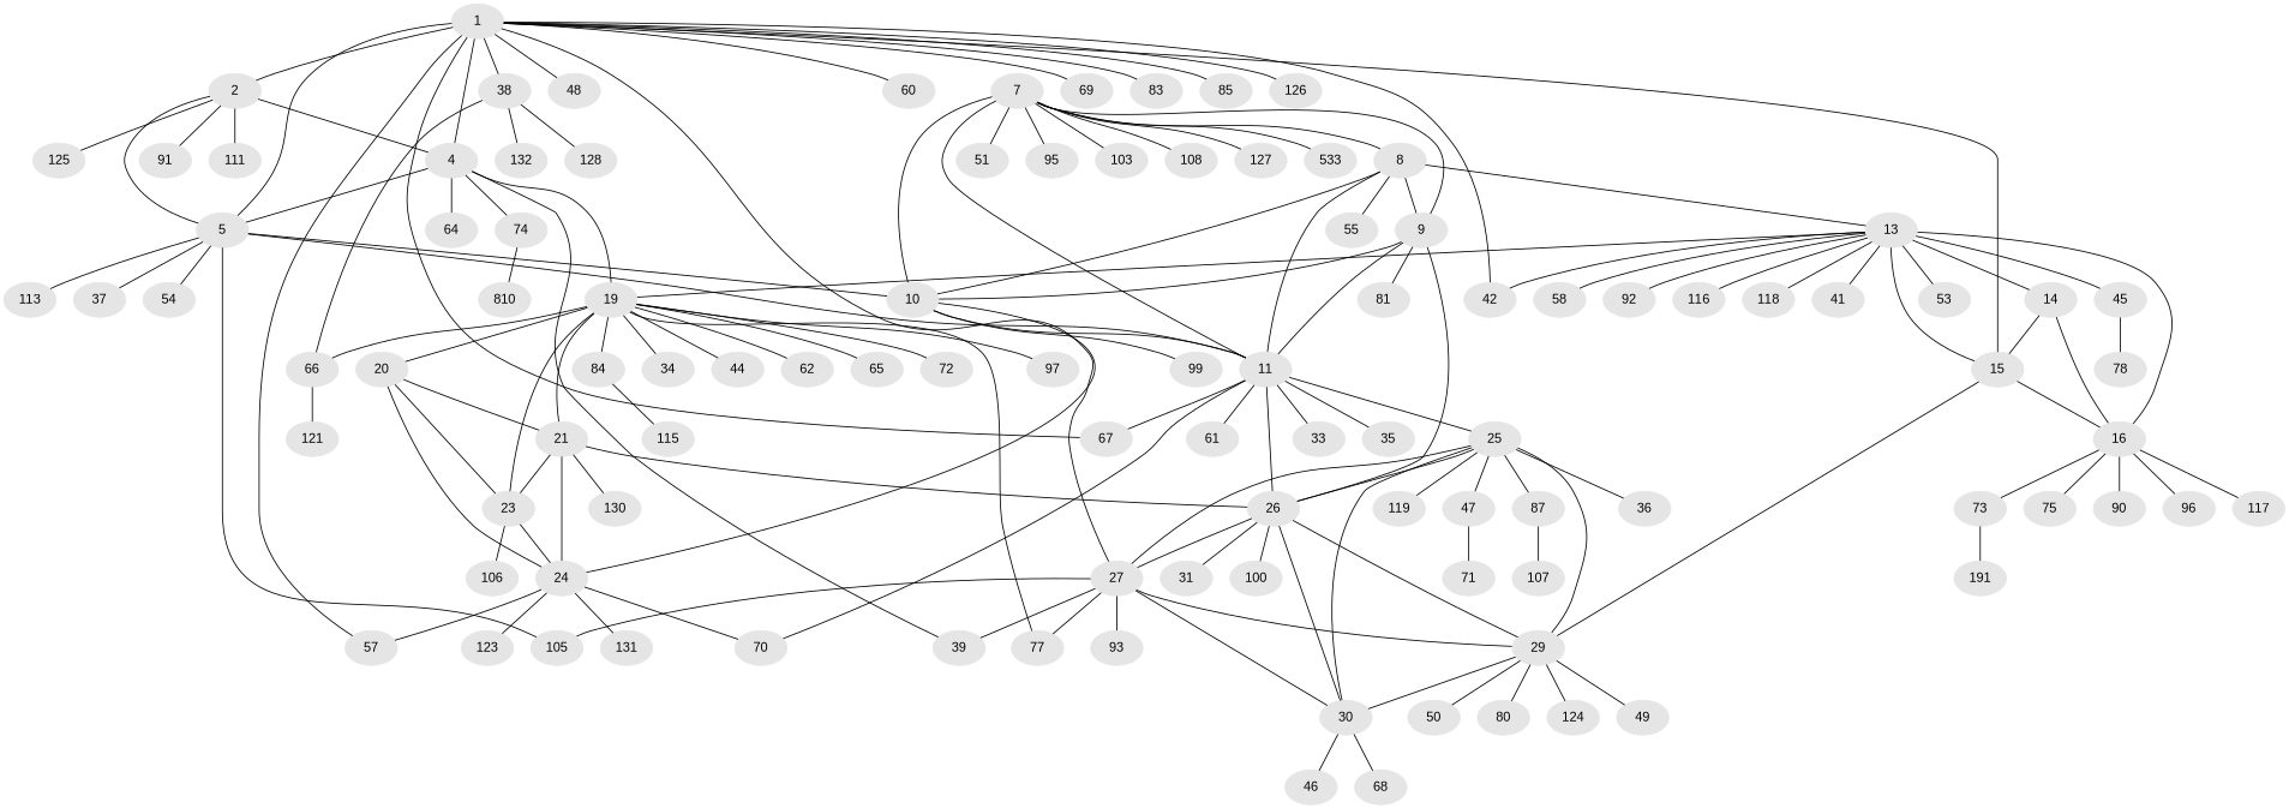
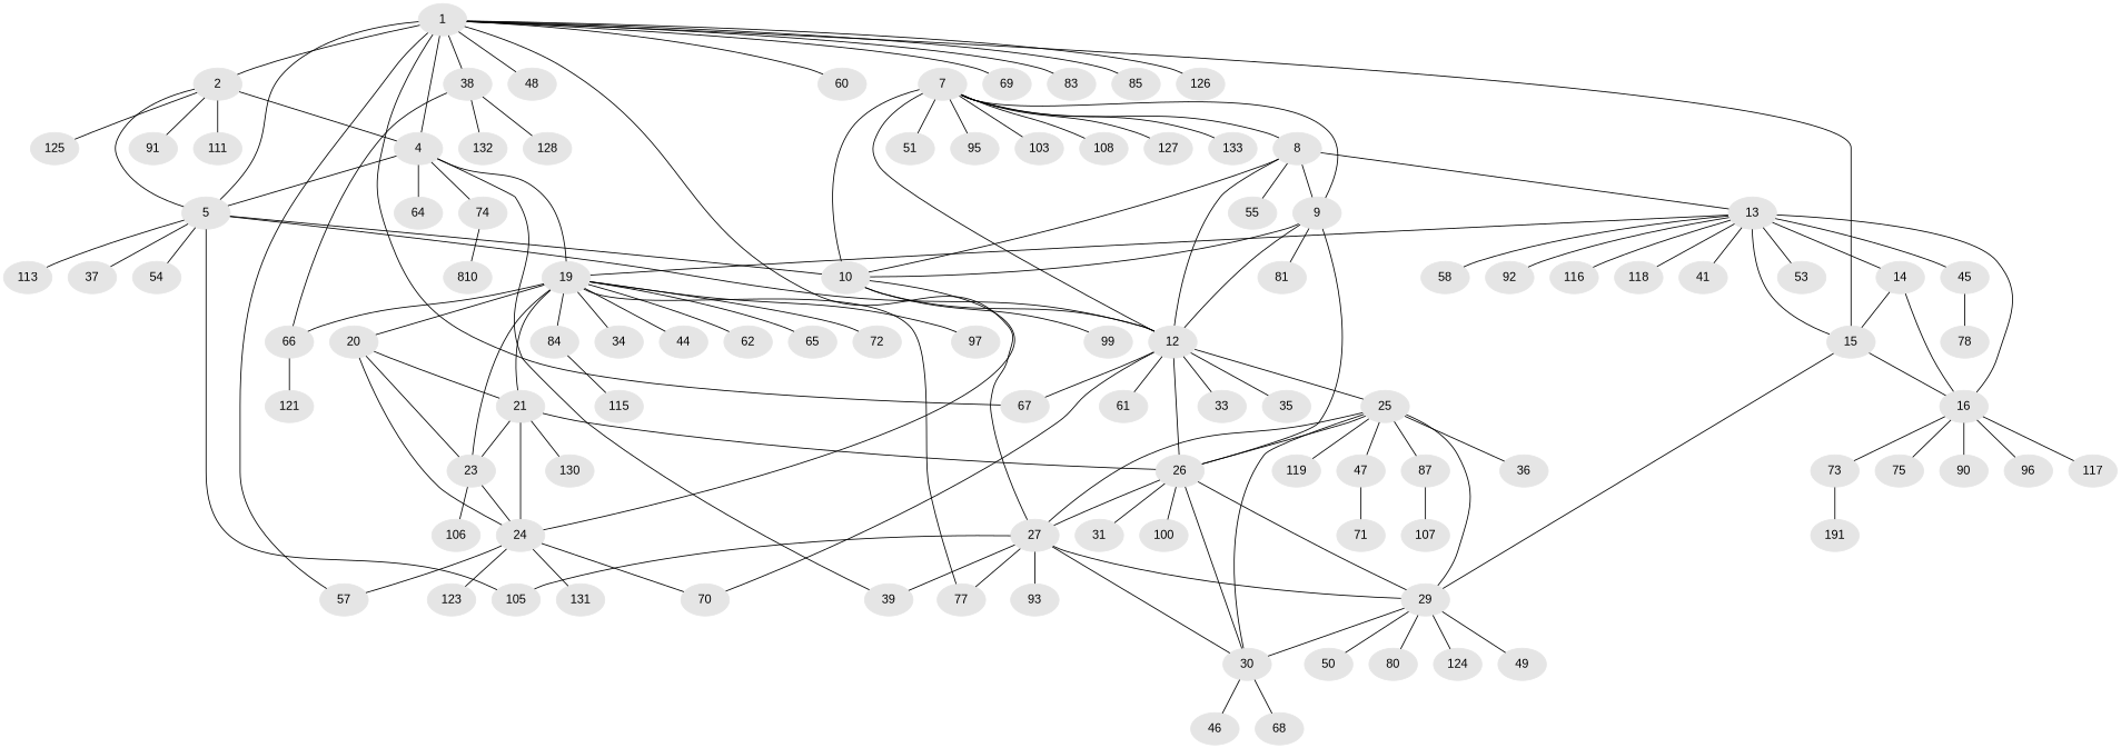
  graph {
    fontname="Liberation Sans"
    node [color=gray90 fontname="Liberation Sans" style=filled]
    edge [fontname="Liberation Sans"]
    1 [super="+6"]
    2 [super="+3"]
    4 [super="+32"]
    5 [super="+52"]
    15
    27 [super="+89"]
    38 [super="+56"]
-   42
    48
    57
    60
    67 [super="+86"]
    69
    83
    85
    126
    91
    111
    125
    19 [super="+22"]
    39 [super="+102"]
    64
    74
    10 [super="+94"]
-   12 [super="+40" label=11]
+   12 [super="+40"]
    37
    54
    105
    113
    16 [super="+17"]
    29 [super="+79"]
    77
    30 [super="+98"]
    93
    66 [super="+114"]
    128
    132
    20
    21 [super="+129"]
    23 [super="+43"]
    34
    44
    62
    65
    72
    84
    97
    n48 [label=810]
    24 [super="+109"]
    99
    26 [super="+112"]
    25 [super="+28"]
    33
    35
    61
    70
    7 [super="+11"]
    8
    9 [super="+88"]
    51 [super="+76"]
    95
    103
    108
    127
-   133 [label=533]
+   133
    13 [super="+18"]
    55
    81
    14
    41
    45
    53
    58
    92
    116
    118
    31 [super="+63"]
    100
    123
    131
    36
    47
    87 [super="+104"]
    119
    73
    75
    90
    96
    117
    78
    49
    50
    80
    124
    n95 [label=191]
    130
    106
    121 [super="+122"]
    115 [super="+120"]
    46
    68
    71
    107
    1 -- 2 [weight=4]
    1 -- 4 [weight=2]
    1 -- 5 [weight=2]
    1 -- 15
    1 -- 27
    1 -- 38
-   1 -- 42
    1 -- 48
    1 -- 57
    1 -- 60
    1 -- 67
    1 -- 69
    1 -- 83
    1 -- 85
    1 -- 126
    2 -- 4 [weight=2]
    2 -- 5 [weight=2]
    2 -- 91
    2 -- 111
    2 -- 125
    4 -- 5
    4 -- 19
    4 -- 39
    4 -- 64
    4 -- 74
    5 -- 10
    5 -- 12
    5 -- 37
    5 -- 54
    5 -- 105
    5 -- 113
    15 -- 16 [weight=2]
    15 -- 29
    27 -- 39
    27 -- 105
    27 -- 29
    27 -- 77
    27 -- 30
    27 -- 93
    38 -- 66
    38 -- 128
    38 -- 132
    19 -- 77
    19 -- 66 [weight=2]
    19 -- 20 [weight=2]
    19 -- 21 [weight=2]
    19 -- 23 [weight=2]
    19 -- 34
    19 -- 44
    19 -- 62
    19 -- 65
    19 -- 72
    19 -- 84
    19 -- 97
    74 -- n48
    10 -- 12
    10 -- 24
    10 -- 99
    12 -- 67
    12 -- 26
    12 -- 25
    12 -- 33
    12 -- 35
    12 -- 61
    12 -- 70
    16 -- 73
    16 -- 75
    16 -- 90
    16 -- 96
    16 -- 117
    29 -- 30
    29 -- 49
    29 -- 50
    29 -- 80
    29 -- 124
    30 -- 46
    30 -- 68
    66 -- 121
    20 -- 21
    20 -- 23
    20 -- 24
    21 -- 23
    21 -- 24
    21 -- 26
    21 -- 130
    23 -- 24
    23 -- 106
    84 -- 115
    24 -- 57
    24 -- 70
    24 -- 123
    24 -- 131
    26 -- 27
    26 -- 29
    26 -- 30
    26 -- 31
    26 -- 100
    25 -- 27 [weight=2]
    25 -- 29 [weight=2]
    25 -- 30 [weight=2]
    25 -- 26 [weight=2]
    25 -- 36
    25 -- 47
    25 -- 87
    25 -- 119
    7 -- 10 [weight=2]
    7 -- 12 [weight=2]
    7 -- 8 [weight=2]
    7 -- 9 [weight=2]
    7 -- 51
    7 -- 95
    7 -- 103
    7 -- 108
    7 -- 127
    7 -- 133
    8 -- 10
    8 -- 12
    8 -- 9
    8 -- 13
    8 -- 55
    9 -- 10
    9 -- 12
    9 -- 26
    9 -- 81
    13 -- 15 [weight=2]
-   13 -- 42
    13 -- 19
    13 -- 16 [weight=4]
    13 -- 14 [weight=2]
    13 -- 41
    13 -- 45
    13 -- 53
    13 -- 58
    13 -- 92
    13 -- 116
    13 -- 118
    14 -- 15
    14 -- 16 [weight=2]
    45 -- 78
    47 -- 71
    87 -- 107
    73 -- n95
  }
